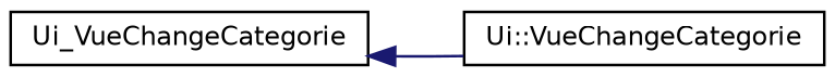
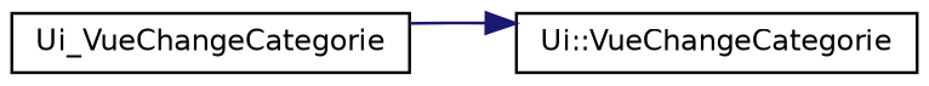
  digraph {
    rankdir=LR
    node [color=black fillcolor=white fontname=Helvetica fontsize=10 shape=record style=filled]
    n1 [height=0.2 label=Ui_VueChangeCategorie width=0.4]
    n2 [height=0.2 label="Ui::VueChangeCategorie" width=0.4]
-   n1 -> n2 [color=midnightblue dir=back fontname=Helvetica fontsize=10 labelfontname=Helvetica labelfontsize=10 style=solid]
+   n2 -> n1 [color=midnightblue dir=back fontname=Helvetica fontsize=10 labelfontname=Helvetica labelfontsize=10 style=solid]
  }
